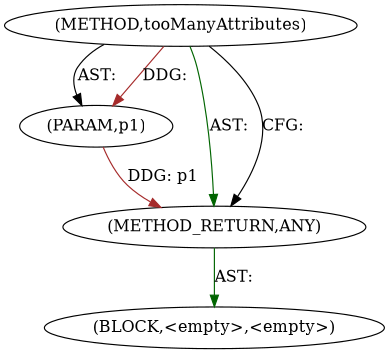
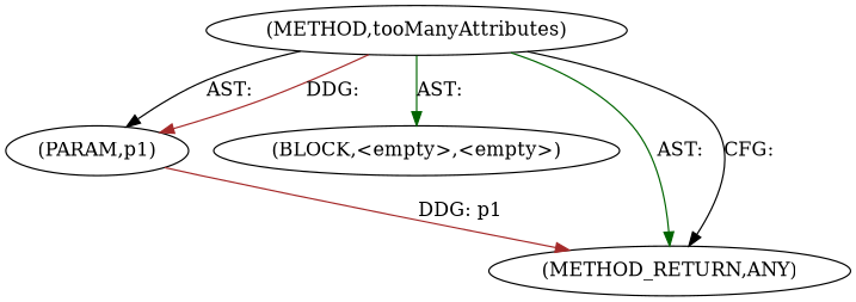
  digraph {
    edge [color=black]
    n1 [label=<(METHOD,tooManyAttributes)>]
    n2 [label=<(PARAM,p1)>]
    n3 [label=<(BLOCK,&lt;empty&gt;,&lt;empty&gt;)>]
    n4 [label=<(METHOD_RETURN,ANY)>]
    n1 -> n2 [label="AST: "]
    n1 -> n2 [color=brown label="DDG: "]
-   n4 -> n3 [color=darkgreen label="AST: "]
+   n1 -> n3 [color=darkgreen label="AST: "]
    n1 -> n4 [color=darkgreen label="AST: "]
    n1 -> n4 [label="CFG: "]
    n2 -> n4 [color=brown label="DDG: p1"]
  }
